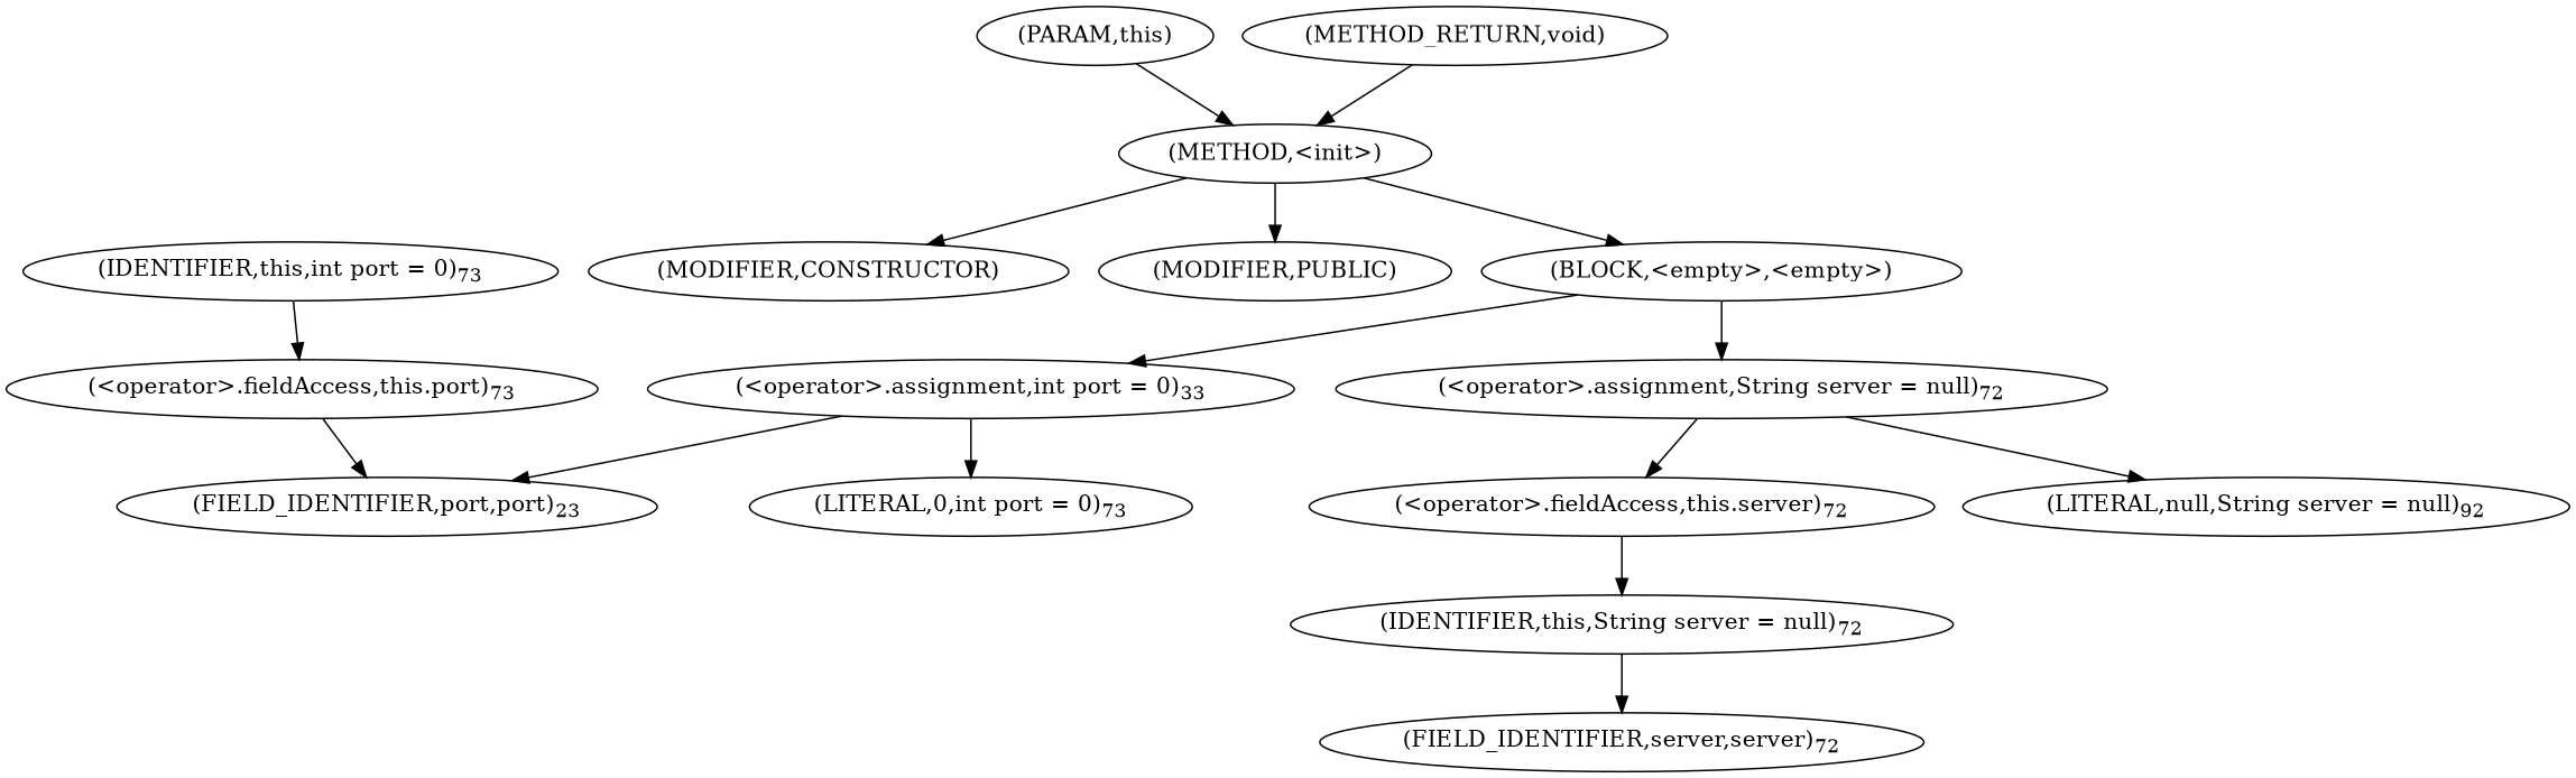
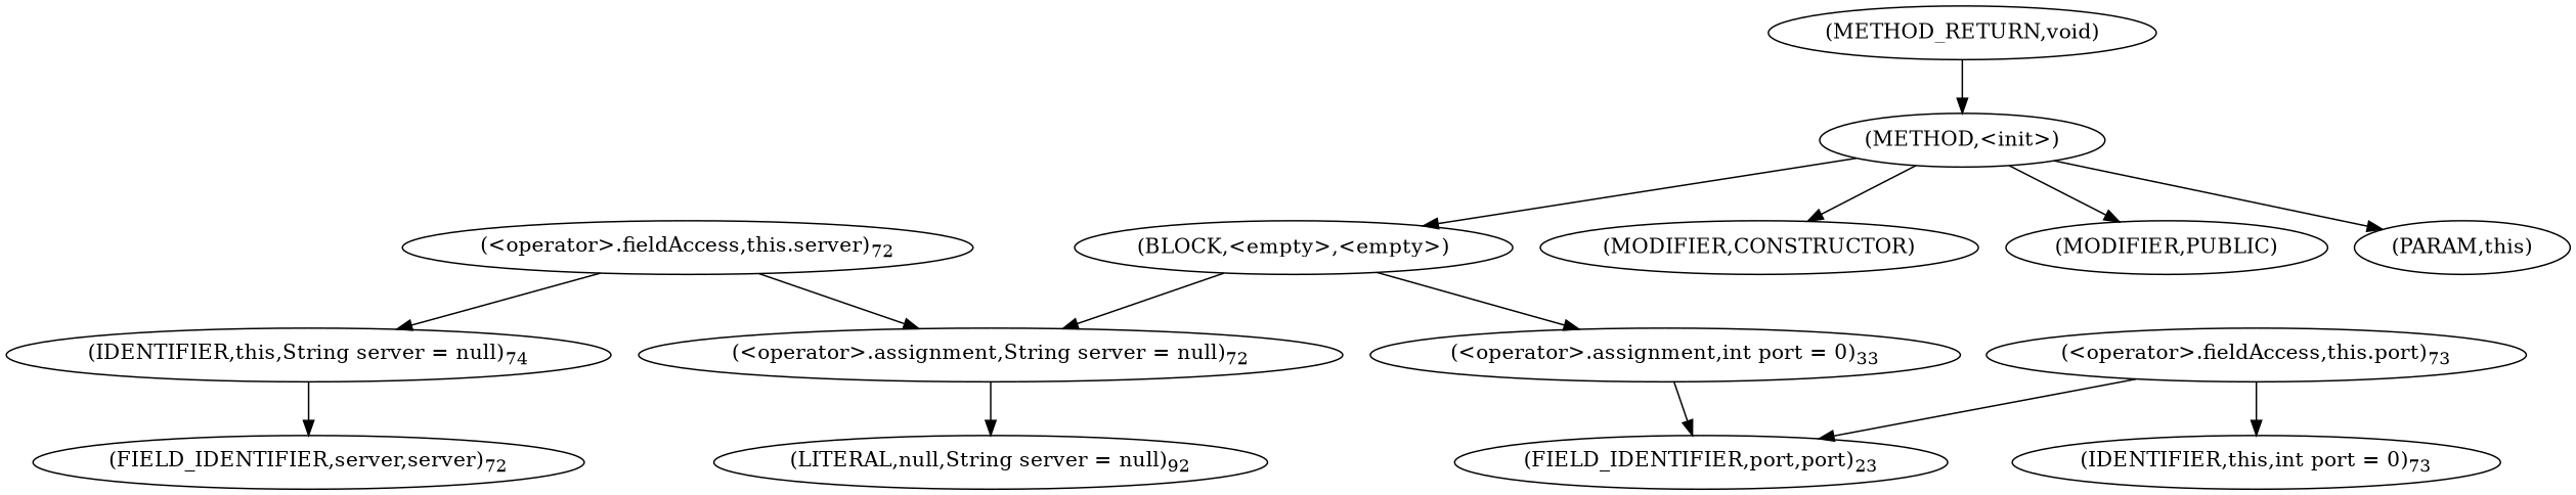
  digraph {
    n1 [label=<(METHOD,&lt;init&gt;)>]
    n2 [label=<(PARAM,this)>]
    n3 [label=<(BLOCK,&lt;empty&gt;,&lt;empty&gt;)>]
    n4 [label=<(MODIFIER,CONSTRUCTOR)>]
    n5 [label=<(MODIFIER,PUBLIC)>]
    n6 [label=<(&lt;operator&gt;.assignment,String server = null)<SUB>72</SUB>>]
    n7 [label=<(&lt;operator&gt;.assignment,int port = 0)<SUB>33</SUB>>]
    n8 [label=<(METHOD_RETURN,void)>]
    n9 [label=<(&lt;operator&gt;.fieldAccess,this.server)<SUB>72</SUB>>]
    n10 [label=<(LITERAL,null,String server = null)<SUB>92</SUB>>]
-   n11 [label=<(LITERAL,0,int port = 0)<SUB>73</SUB>>]
    n12 [label=<(FIELD_IDENTIFIER,port,port)<SUB>23</SUB>>]
-   n13 [label=<(IDENTIFIER,this,String server = null)<SUB>72</SUB>>]
+   n13 [label=<(IDENTIFIER,this,String server = null)<SUB>74</SUB>>]
    n14 [label=<(FIELD_IDENTIFIER,server,server)<SUB>72</SUB>>]
    n15 [label=<(&lt;operator&gt;.fieldAccess,this.port)<SUB>73</SUB>>]
    n16 [label=<(IDENTIFIER,this,int port = 0)<SUB>73</SUB>>]
-   n2 -> n1
+   n1 -> n2
    n1 -> n3
    n1 -> n4
    n1 -> n5
    n3 -> n6
    n3 -> n7
-   n6 -> n9
+   n9 -> n6
    n6 -> n10
-   n7 -> n11
    n7 -> n12
    n8 -> n1
    n9 -> n13
    n13 -> n14
    n15 -> n12
-   n16 -> n15
+   n15 -> n16
  }
